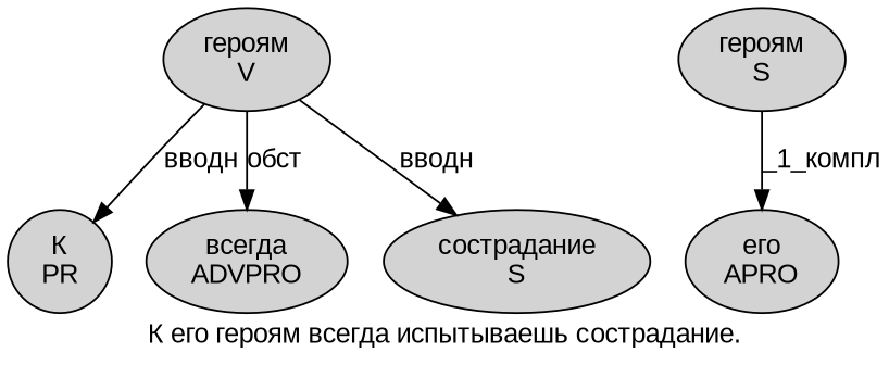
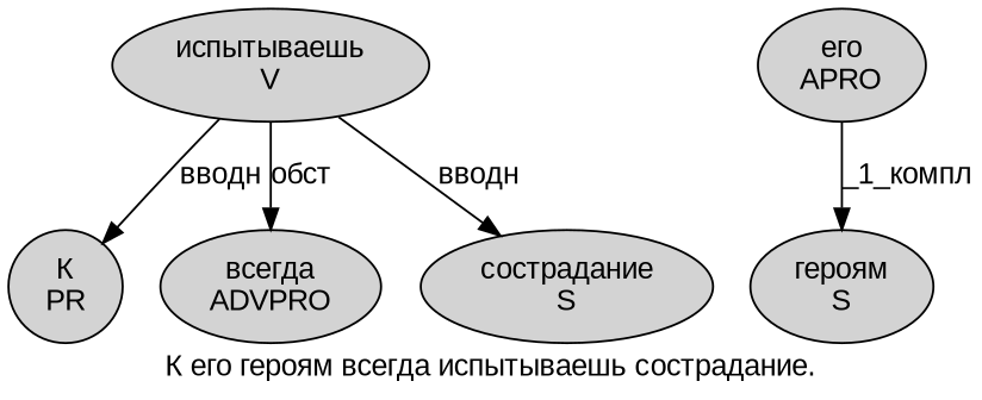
  digraph {
    fontname="Liberation Sans"
    label="К его героям всегда испытываешь сострадание."
    node [fillcolor=lightgray fontname="Liberation Sans" penwidth=1 shape=ellipse style=filled]
    edge [fontname="Liberation Sans"]
    n1 [label="К\nPR"]
    n2 [label="героям\nS"]
    n3 [label="его\nAPRO"]
    n4 [label="всегда\nADVPRO"]
-   n5 [label="героям\nV"]
+   n5 [label="испытываешь\nV"]
    n6 [label="сострадание\nS"]
-   n2 -> n3 [label="_1_компл"]
+   n3 -> n2 [label="_1_компл"]
    n5 -> n1 [label="вводн"]
    n5 -> n4 [label="обст"]
    n5 -> n6 [label="вводн"]
  }
